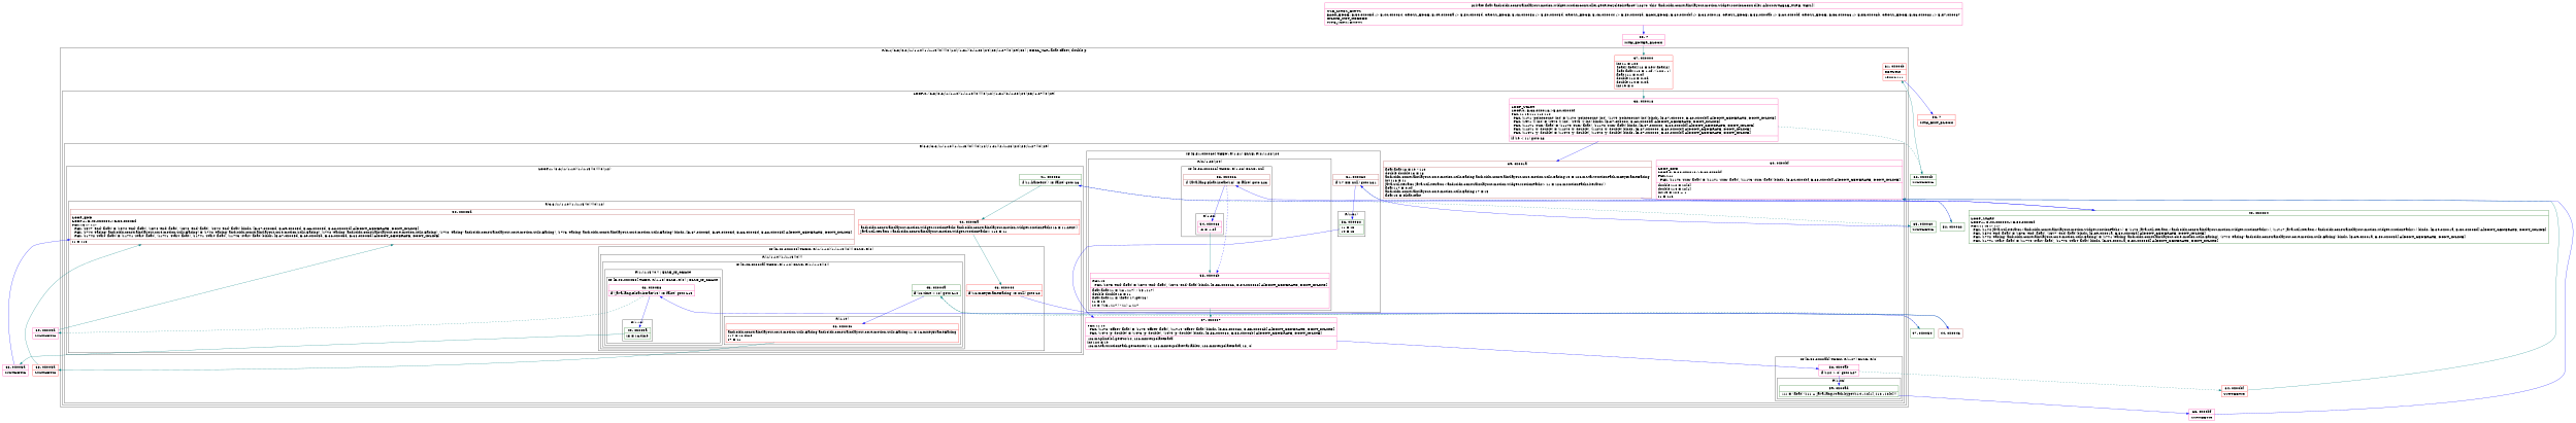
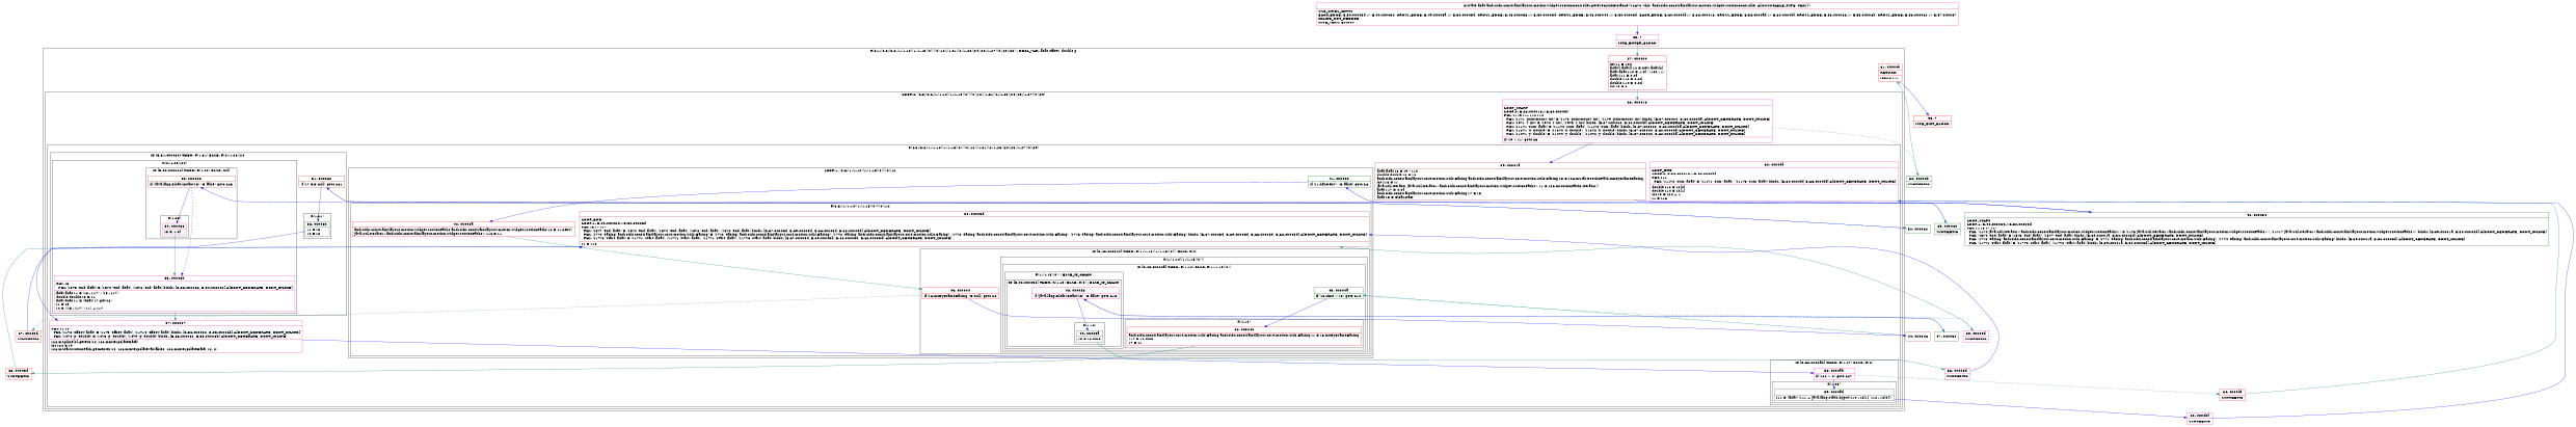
  digraph {
    node [color=deeppink shape=record]
    edge [color=blue]
    n1 [color=red label="{46\:\ 0x004c|androidx.constraintlayout.core.motion.utils.Easing androidx.constraintlayout.core.motion.utils.Easing r1 = r6.mKeyFrameEasing\lr17 = r6.time\lr7 = r1\l}"]
    n2 [color=darkgreen label="{49\:\ 0x005a|r5 = r6.time\l}"]
    n3 [label="{48\:\ 0x0058|if (java.lang.Float.isNaN(r5) != false) goto L15\l}"]
    n4 [color=darkgreen label="{45\:\ 0x004a|if (r6.time \< r8) goto L10\l}"]
    n5 [color=red label="{43\:\ 0x0044|if (r6.mKeyFrameEasing != null) goto L8\l}"]
    n6 [color=red label="{42\:\ 0x003a|androidx.constraintlayout.motion.widget.MotionPaths androidx.constraintlayout.motion.widget.MotionPaths r6 = r1.next()\ljava.util.Iterator\<androidx.constraintlayout.motion.widget.MotionPaths\> r18 = r1\l}"]
    n7 [color=brown label="{50\:\ 0x005d|LOOP_END\lLOOP:1: B:40:0x0034\-\>B:50:0x005d\lPHI: r5 r7 r17 \l  PHI: (r5v7 'end' float) = (r5v4 'end' float), (r5v4 'end' float), (r5v8 'end' float), (r5v4 'end' float) binds: [B:67:0x005d, B:69:0x005d, B:66:0x005d, B:68:0x005d] A[DONT_GENERATE, DONT_INLINE]\l  PHI: (r7v4 'easing' androidx.constraintlayout.core.motion.utils.Easing) = (r7v2 'easing' androidx.constraintlayout.core.motion.utils.Easing), (r7v2 'easing' androidx.constraintlayout.core.motion.utils.Easing), (r7v2 'easing' androidx.constraintlayout.core.motion.utils.Easing), (r7v6 'easing' androidx.constraintlayout.core.motion.utils.Easing) binds: [B:67:0x005d, B:69:0x005d, B:66:0x005d, B:68:0x005d] A[DONT_GENERATE, DONT_INLINE]\l  PHI: (r17v2 'start' float) = (r17v1 'start' float), (r17v1 'start' float), (r17v1 'start' float), (r17v3 'start' float) binds: [B:67:0x005d, B:69:0x005d, B:66:0x005d, B:68:0x005d] A[DONT_GENERATE, DONT_INLINE]\l|r1 = r18\l}"]
    n8 [color=darkgreen label="{41\:\ 0x0038|if (r1.hasNext() != false) goto L6\l}"]
    n9 [color=darkgreen label="{56\:\ 0x0082|r1 = r5\lr4 = r3\l}"]
    n10 [label="{54\:\ 0x0068|r5 = 1.0f\l}"]
    n11 [color=brown label="{53\:\ 0x0066|if (java.lang.Float.isNaN(r5) != false) goto L23\l}"]
    n12 [label="{55\:\ 0x006b|PHI: r5 \l  PHI: (r5v5 'end' float) = (r5v4 'end' float), (r5v6 'end' float) binds: [B:53:0x0066, B:54:0x0068] A[DONT_GENERATE, DONT_INLINE]\l|float float r1 = (r8 \- r17) \/ (r5 \- r17)\ldouble double r3 = r1\lfloat float r1 = (float) r7.get(r3)\lr1 = r5\lr4 = ((r5 \- r17) * r1) + r17\l}"]
    n13 [color=brown label="{51\:\ 0x0060|if (r7 == null) goto L31\l}"]
    n14 [color=darkgreen label="{59\:\ 0x00ad|r11 = (float) (r11 + java.lang.Math.hypot(r14 \- r2[1], r12 \- r2[0]))\l}"]
    n15 [label="{58\:\ 0x00ab|if (r24 \> 0) goto L27\l}"]
    n16 [color=brown label="{39\:\ 0x001a|float float r8 = r9 * r10\ldouble double r3 = r8\landroidx.constraintlayout.core.motion.utils.Easing androidx.constraintlayout.core.motion.utils.Easing r5 = r26.mStartMotionPath.mKeyFrameEasing\lint r16 = r1\ljava.util.Iterator java.util.Iterator\<androidx.constraintlayout.motion.widget.MotionPaths\> r1 = r26.mMotionPaths.iterator()\lfloat r17 = 0.0f\landroidx.constraintlayout.core.motion.utils.Easing r7 = r5\lfloat r5 = Float.NaN\l}"]
    n17 [label="{57\:\ 0x0087|PHI: r1 r4 \l  PHI: (r1v6 'offset' float) = (r1v5 'offset' float), (r1v14 'offset' float) binds: [B:56:0x0082, B:55:0x006b] A[DONT_GENERATE, DONT_INLINE]\l  PHI: (r4v4 'p' double) = (r4v3 'p' double), (r4v9 'p' double) binds: [B:56:0x0082, B:55:0x006b] A[DONT_GENERATE, DONT_INLINE]\l|r26.mSpline[0].getPos(r4, r26.mInterpolateData)\lint r24 = r9\lr26.mStartMotionPath.getCenter(r4, r26.mInterpolateVariables, r26.mInterpolateData, r2, 0)\l}"]
    n18 [label="{60\:\ 0x00bf|LOOP_END\lLOOP:0: B:38:0x0018\-\>B:60:0x00bf\lPHI: r11 \l  PHI: (r11v2 'sum' float) = (r11v1 'sum' float), (r11v3 'sum' float) binds: [B:64:0x00bf, B:63:0x00bf] A[DONT_GENERATE, DONT_INLINE]\l|double r12 = r2[0]\ldouble r14 = r2[1]\lint r9 = r24 + 1\lr1 = r16\l}"]
    n19 [label="{38\:\ 0x0018|LOOP_START\lLOOP:0: B:38:0x0018\-\>B:60:0x00bf\lPHI: r1 r9 r11 r12 r14 \l  PHI: (r1v1 'pointCount' int) = (r1v0 'pointCount' int), (r1v9 'pointCount' int) binds: [B:37:0x0000, B:60:0x00bf] A[DONT_GENERATE, DONT_INLINE]\l  PHI: (r9v1 'i' int) = (r9v0 'i' int), (r9v3 'i' int) binds: [B:37:0x0000, B:60:0x00bf] A[DONT_GENERATE, DONT_INLINE]\l  PHI: (r11v1 'sum' float) = (r11v0 'sum' float), (r11v2 'sum' float) binds: [B:37:0x0000, B:60:0x00bf] A[DONT_GENERATE, DONT_INLINE]\l  PHI: (r12v1 'x' double) = (r12v0 'x' double), (r12v2 'x' double) binds: [B:37:0x0000, B:60:0x00bf] A[DONT_GENERATE, DONT_INLINE]\l  PHI: (r14v1 'y' double) = (r14v0 'y' double), (r14v2 'y' double) binds: [B:37:0x0000, B:60:0x00bf] A[DONT_GENERATE, DONT_INLINE]\l|if (r9 \< r1) goto L3\l}"]
    n20 [color=red label="{37\:\ 0x0000|int r1 = 100\lfloat[] float[] r2 = new float[2]\lfloat float r10 = 1.0f \/ (100 \- 1)\lfloat r11 = 0.0f\ldouble r12 = 0.0d\ldouble r14 = 0.0d\lint r9 = 0\l}"]
    n21 [color=red label="{61\:\ 0x00cb|RETURN\l|return r11\l}"]
    n22 [color=red label="{68\:\ 0x005d|SYNTHETIC\l}"]
    n23 [label="{66\:\ 0x005d|SYNTHETIC\l}"]
    n24 [label="{69\:\ 0x005d|SYNTHETIC\l}"]
    n25 [color=darkgreen label="{47\:\ 0x0054}"]
    n26 [color=brown label="{44\:\ 0x0046}"]
+   n27 [color=red label="{67\:\ 0x005d|SYNTHETIC\l}"]
    n28 [color=darkgreen label="{65\:\ 0x0060|SYNTHETIC\l}"]
    n29 [color=darkgreen label="{52\:\ 0x0062}"]
    n30 [label="{63\:\ 0x00bf|SYNTHETIC\l}"]
    n31 [color=red label="{64\:\ 0x00bf|SYNTHETIC\l}"]
    n32 [color=darkgreen label="{40\:\ 0x0034|LOOP_START\lLOOP:1: B:40:0x0034\-\>B:50:0x005d\lPHI: r1 r5 r7 r17 \l  PHI: (r1v4 java.util.Iterator\<androidx.constraintlayout.motion.widget.MotionPaths\>) = (r1v3 java.util.Iterator\<androidx.constraintlayout.motion.widget.MotionPaths\>), (r1v17 java.util.Iterator\<androidx.constraintlayout.motion.widget.MotionPaths\>) binds: [B:39:0x001a, B:50:0x005d] A[DONT_GENERATE, DONT_INLINE]\l  PHI: (r5v4 'end' float) = (r5v3 'end' float), (r5v7 'end' float) binds: [B:39:0x001a, B:50:0x005d] A[DONT_GENERATE, DONT_INLINE]\l  PHI: (r7v2 'easing' androidx.constraintlayout.core.motion.utils.Easing) = (r7v1 'easing' androidx.constraintlayout.core.motion.utils.Easing), (r7v4 'easing' androidx.constraintlayout.core.motion.utils.Easing) binds: [B:39:0x001a, B:50:0x005d] A[DONT_GENERATE, DONT_INLINE]\l  PHI: (r17v1 'start' float) = (r17v0 'start' float), (r17v2 'start' float) binds: [B:39:0x001a, B:50:0x005d] A[DONT_GENERATE, DONT_INLINE]\l}"]
    n33 [color=darkgreen label="{62\:\ 0x00cb|SYNTHETIC\l}"]
    n34 [color=red label="{36\:\ ?|MTH_EXIT_BLOCK\l}"]
    n35 [label="{35\:\ ?|MTH_ENTER_BLOCK\l}"]
    n36 [label="{private float androidx.constraintlayout.motion.widget.MotionController.getPreCycleDistance((r26v0 'this' androidx.constraintlayout.motion.widget.MotionController A[IMMUTABLE_TYPE, THIS]))  | USE_LINES_HINTS\lBACK_EDGE: B:50:0x005d \-\> B:40:0x0034, CROSS_EDGE: B:49:0x005a \-\> B:50:0x005d, CROSS_EDGE: B:48:0x0058 \-\> B:50:0x005d, CROSS_EDGE: B:43:0x0044 \-\> B:50:0x005d, BACK_EDGE: B:60:0x00bf \-\> B:38:0x0018, CROSS_EDGE: B:58:0x00ab \-\> B:60:0x00bf, CROSS_EDGE: B:53:0x0066 \-\> B:55:0x006b, CROSS_EDGE: B:56:0x0082 \-\> B:57:0x0087\lINLINE_NOT_NEEDED\lTYPE_VARS: EMPTY\l}"]
    subgraph cluster_1 {
      label="R(3:1|(6:3|(3:6|(1:(1:10)(1:(1:15)(0)))(0)|12)|(1:31)(2:(1:23)|24)|25|(1:27)(0)|29)|33) | DECL_VAR: float offset, double p\l"
      n20
      n21
      subgraph cluster_2 {
        label="LOOP:0: (6:3|(3:6|(1:(1:10)(1:(1:15)(0)))(0)|12)|(1:31)(2:(1:23)|24)|25|(1:27)(0)|29)"
        n19
        subgraph cluster_3 {
          label="R(6:3|(3:6|(1:(1:10)(1:(1:15)(0)))(0)|12)|(1:31)(2:(1:23)|24)|25|(1:27)(0)|29)"
          n16
          n17
          n18
          subgraph cluster_4 {
            label="LOOP:1: (3:6|(1:(1:10)(1:(1:15)(0)))(0)|12)"
            n8
            subgraph cluster_5 {
              label="R(3:6|(1:(1:10)(1:(1:15)(0)))(0)|12)"
              n6
              n7
              subgraph cluster_6 {
                label="IF [B:43:0x0044] THEN: R(1:(1:10)(1:(1:15)(0))) ELSE: R(0)"
                n5
                subgraph cluster_7 {
                  label="R(1:(1:10)(1:(1:15)(0)))"
                  subgraph cluster_8 {
                    label="IF [B:45:0x004a] THEN: R(1:10) ELSE: R(1:(1:15)(0))"
                    n4
                    subgraph cluster_9 {
                      label="R(1:10)"
                      n1
                    }
                    subgraph cluster_10 {
                      label="R(1:(1:15)(0)) | ELSE_IF_CHAIN\l"
                      subgraph cluster_11 {
                        label="IF [B:48:0x0058] THEN: R(1:15) ELSE: R(0) | ELSE_IF_CHAIN\l"
                        n3
                        subgraph cluster_12 {
                          label="R(1:15)"
                          n2
                        }
                        subgraph cluster_13 {
                          label="R(0)"
                        }
                      }
                    }
                  }
                }
                subgraph cluster_14 {
                  label="R(0)"
                }
              }
            }
          }
          subgraph cluster_15 {
            label="IF [B:51:0x0060] THEN: R(1:31) ELSE: R(2:(1:23)|24)"
            n13
            subgraph cluster_16 {
              label="R(1:31)"
              n9
            }
            subgraph cluster_17 {
              label="R(2:(1:23)|24)"
              n12
              subgraph cluster_18 {
                label="IF [B:53:0x0066] THEN: R(1:23) ELSE: null"
                n11
                subgraph cluster_19 {
                  label="R(1:23)"
                  n10
                }
              }
            }
          }
          subgraph cluster_20 {
            label="IF [B:58:0x00ab] THEN: R(1:27) ELSE: R(0)"
            n15
            subgraph cluster_21 {
              label="R(1:26)"
              n14
            }
            subgraph cluster_22 {
              label="R(0)"
            }
          }
        }
      }
    }
    n1 -> n22 [color=teal]
    n2 -> n23 [color=teal]
    n3 -> n2
    n3 -> n24 [color=teal style=dashed]
    n4 -> n1
    n4 -> n25 [color=teal style=dashed]
    n5 -> n26
+   n5 -> n27 [color=teal style=dashed]
    n6 -> n5 [color=teal]
-   n8 -> n6 [color=teal]
+   n8 -> n6
    n8 -> n28 [color=teal style=dashed]
    n9 -> n17
    n10 -> n12 [color=teal]
    n11 -> n10
    n11 -> n12 [style=dashed]
    n12 -> n17 [color=teal]
    n13 -> n9
    n13 -> n29 [color=teal style=dashed]
    n14 -> n30
    n15 -> n14
    n15 -> n31 [color=teal style=dashed]
    n16 -> n32
    n17 -> n15
    n19 -> n16
    n19 -> n33 [color=teal style=dashed]
    n20 -> n19 [color=teal]
    n21 -> n34
    n22 -> n7 [color=teal]
    n23 -> n7
    n24 -> n7 [color=teal]
    n25 -> n3
    n26 -> n4 [color=teal]
+   n27 -> n7
    n28 -> n13
    n29 -> n11
    n30 -> n18
    n31 -> n18 [color=teal]
    n32 -> n8
    n33 -> n21 [color=teal]
    n35 -> n20 [color=teal]
    n36 -> n35
  }
